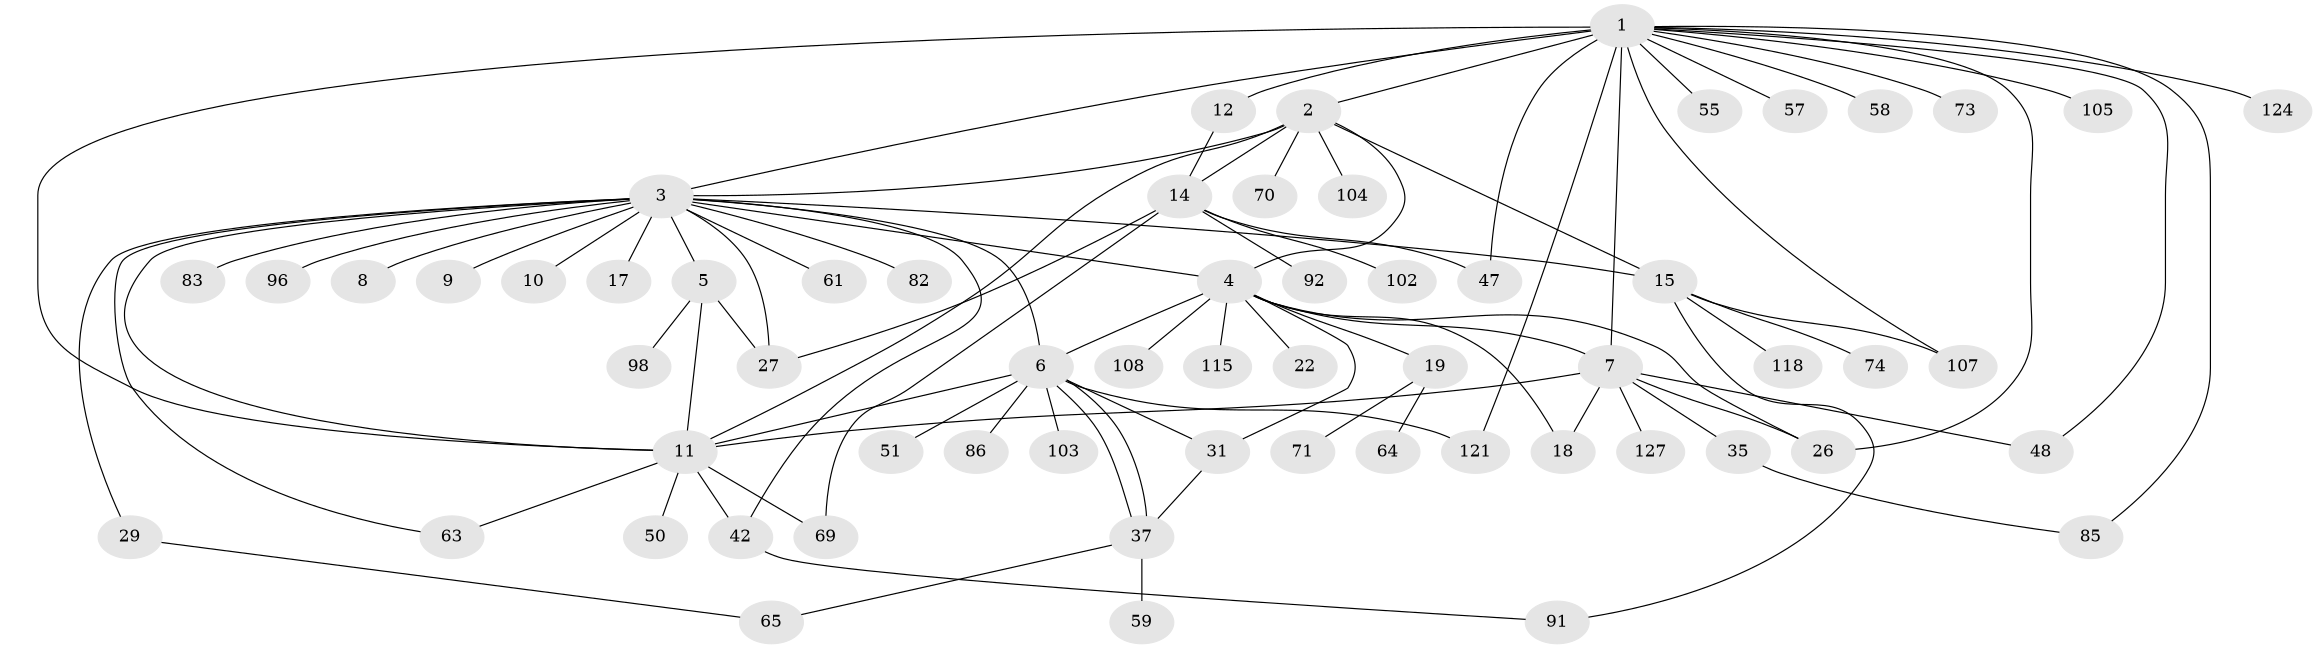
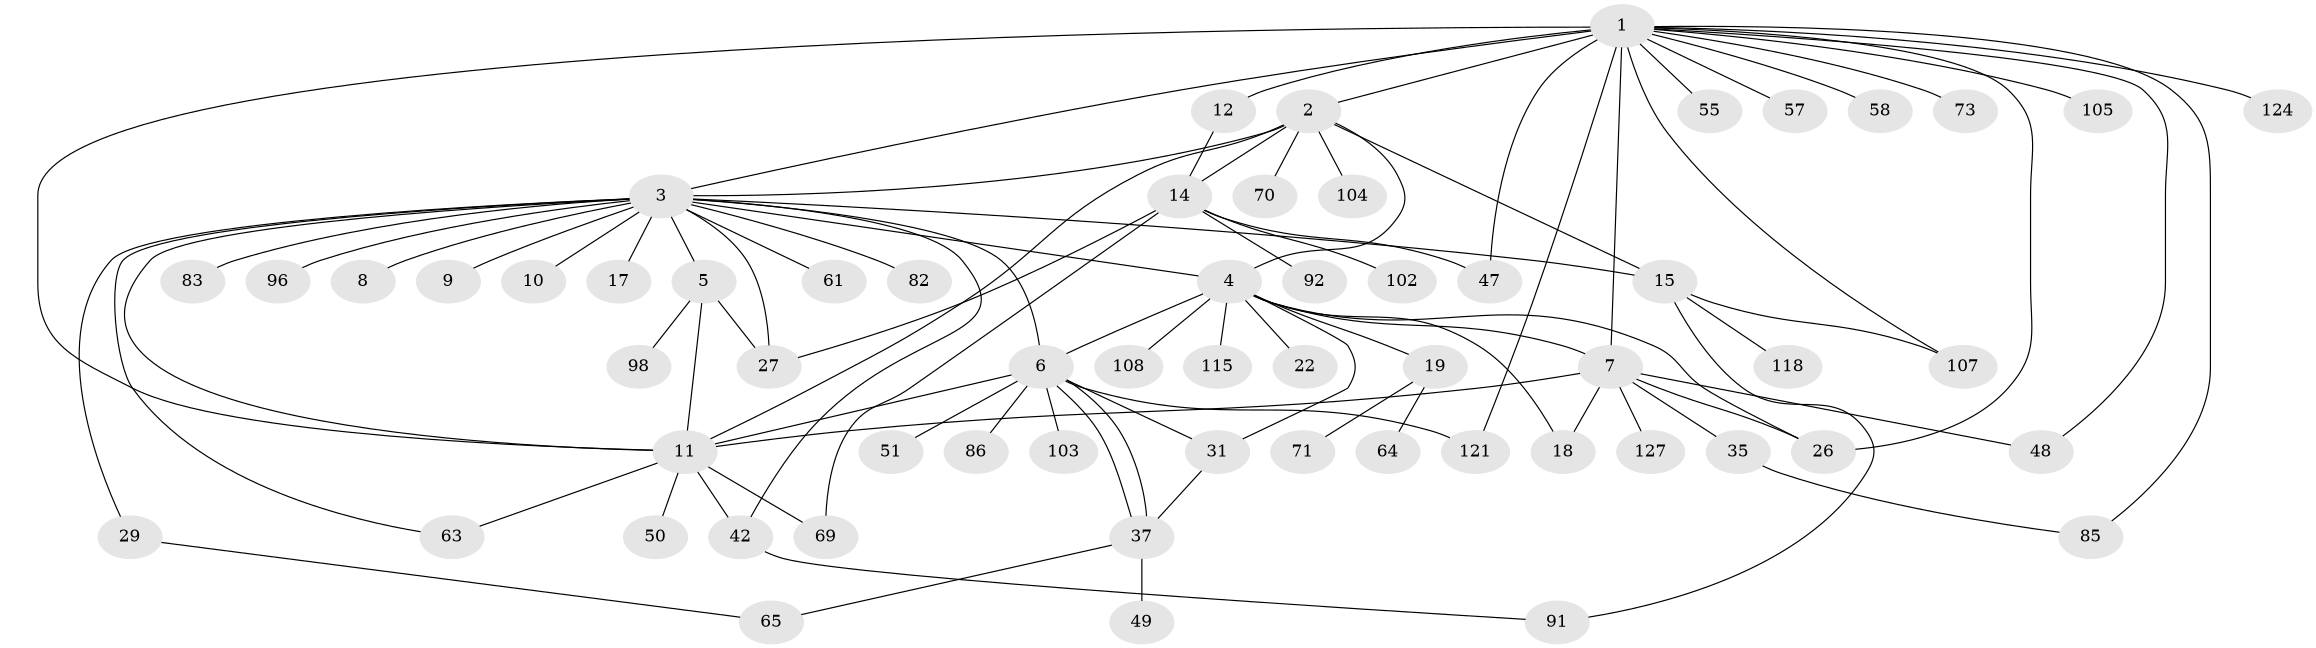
  graph {
    node [color=gray90 style=filled]
    1
    2
    3 [super="+97"]
    7 [super="+13+32+21"]
    11 [super="+67+30+25"]
    12
    26 [super="+33"]
    47
    48 [super="+68+117+52"]
    55
    57 [super="+72"]
    58
    73
    85 [super="+87"]
    105
    107
    121
    124
    4
    14 [super="+60+23"]
    15 [super="+20"]
    70
    104
    5 [super="+40+24+76+16+120+109+53+36"]
    6
    8
    9
    10
    17
    27 [super="+45+28"]
    29
    42 [super="+79"]
    61
    63
    82 [super="+119"]
    83
    96
    18 [super="+101"]
    35
    127
    50
    69 [super="+112"]
    19 [super="+59"]
    22
    31 [super="+46"]
    108
    115 [super="+126"]
    92
    102
-   74
    91 [super="+106"]
    118
    98
    37 [super="+78"]
    51
    86
    103
    65
    64 [super="+88"]
    71
-   49 [label=59]
+   49
    1 -- 2
    1 -- 3
    1 -- 7 [weight=2]
    1 -- 11 [weight=3]
    1 -- 12
    1 -- 26
    1 -- 47
    1 -- 48
    1 -- 55
    1 -- 57
    1 -- 58
    1 -- 73
    1 -- 85
    1 -- 105
    1 -- 107
    1 -- 121
    1 -- 124
    2 -- 3
    2 -- 11
    2 -- 4
    2 -- 14
    2 -- 15
    2 -- 70
    2 -- 104
    3 -- 11 [weight=2]
    3 -- 4
    3 -- 15
    3 -- 5
    3 -- 6
    3 -- 8
    3 -- 9
    3 -- 10
    3 -- 17
    3 -- 27
    3 -- 29
    3 -- 42
    3 -- 61
    3 -- 63
    3 -- 82
    3 -- 83
    3 -- 96
    7 -- 11
    7 -- 26
    7 -- 48
    7 -- 18
    7 -- 35
    7 -- 127
    11 -- 42 [weight=2]
    11 -- 63
    11 -- 50
    11 -- 69
    12 -- 14
    4 -- 7
    4 -- 26
    4 -- 6
    4 -- 18
    4 -- 19
    4 -- 22
    4 -- 31
    4 -- 108
    4 -- 115
    14 -- 47
    14 -- 27
    14 -- 69
    14 -- 92
    14 -- 102
    15 -- 107
-   15 -- 74
    15 -- 91
    15 -- 118
    5 -- 11
    5 -- 27
    5 -- 98
    6 -- 11
    6 -- 121
    6 -- 31
    6 -- 37
    6 -- 37
    6 -- 51
    6 -- 86
    6 -- 103
    29 -- 65
    42 -- 91
    35 -- 85
    19 -- 64
    19 -- 71
    31 -- 37
    37 -- 65
    37 -- 49
  }
